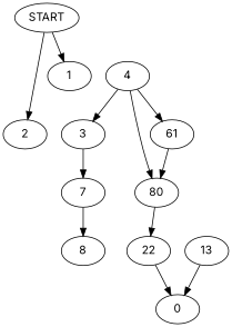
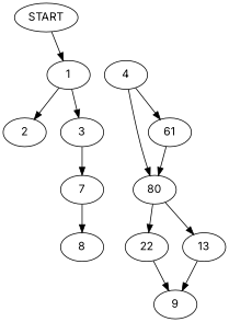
  digraph {
    fontname=Inter
    node [fontname=Inter]
    edge [fontname=Inter]
    n1 [label=START]
    1
    2
    3
    7
    n6 [label=80]
    4
    n8 [label=61]
    8
    n10 [label=22]
    13
-   9 [label=0]
+   9
    n1 -> 1
-   n1 -> 2
-   4 -> 3
+   1 -> 2
+   1 -> 3
    3 -> 7
    7 -> 8
    n6 -> n10
+   n6 -> 13
    4 -> n6
    4 -> n8
    n8 -> n6
    n10 -> 9
    13 -> 9
  }
